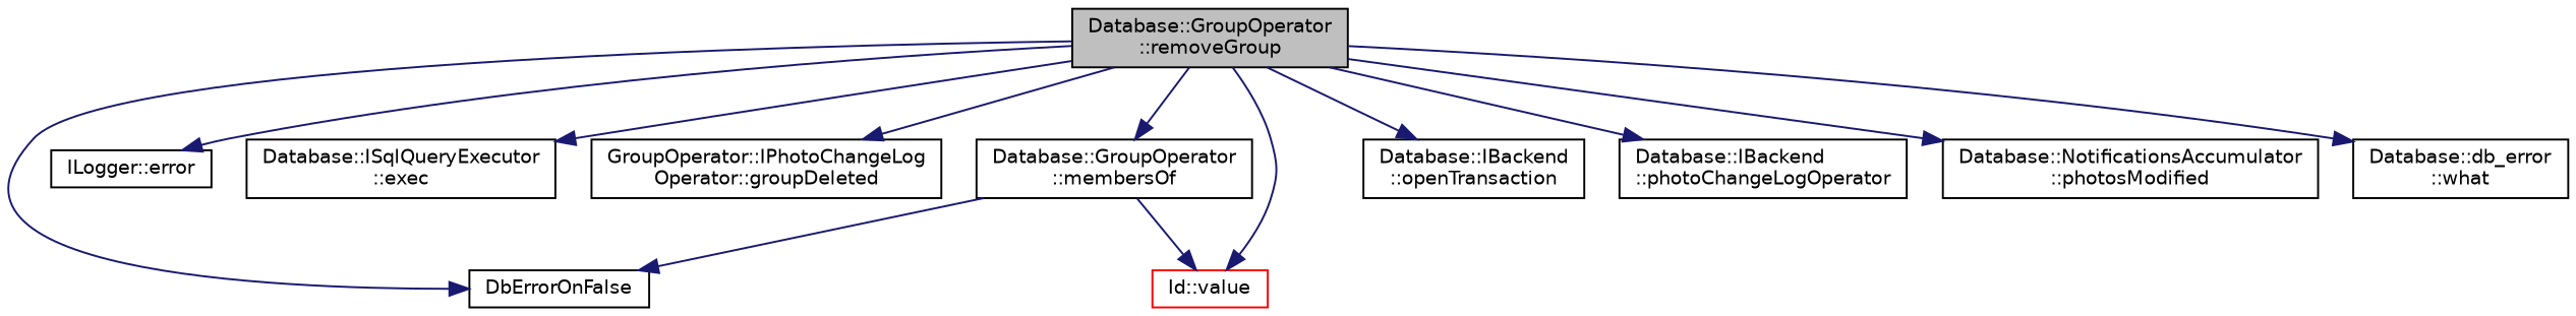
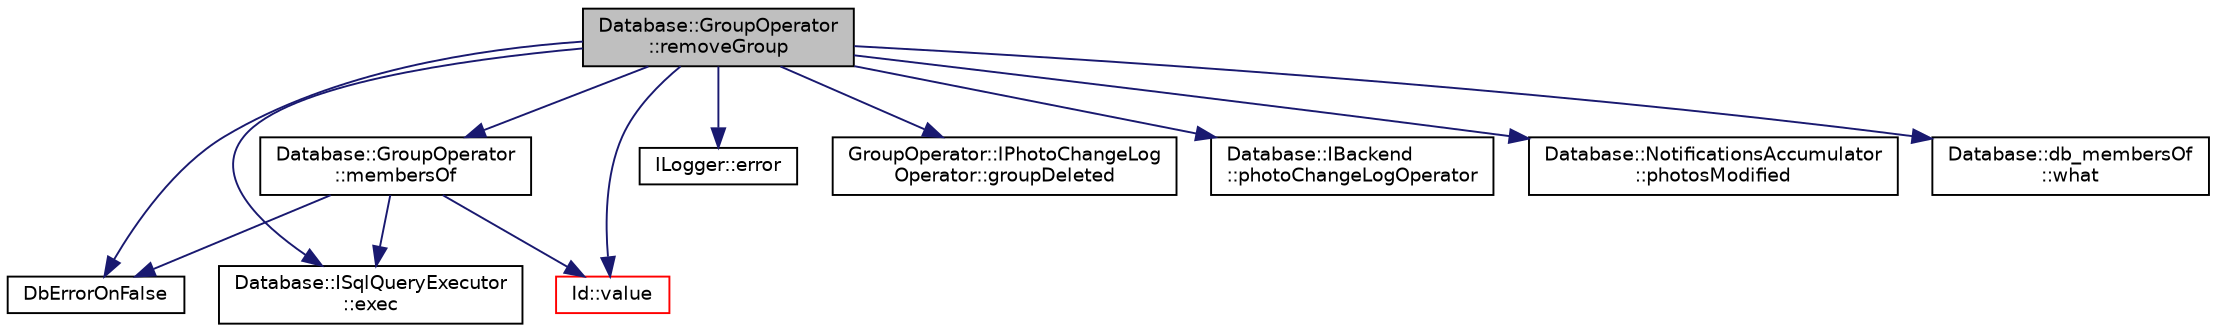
  digraph {
    rankdir=TB
    node [color=black fillcolor=white fontname=Helvetica fontsize=10 shape=record style=filled]
    edge [color=midnightblue fontname=Helvetica fontsize=10 labelfontname=Helvetica labelfontsize=10 style=solid]
    n1 [fillcolor=grey75 fontcolor=black height=0.2 label="Database::GroupOperator\l::removeGroup" width=0.4]
    n2 [height=0.2 label=DbErrorOnFalse width=0.4]
    n3 [height=0.2 label="ILogger::error" width=0.4]
    n4 [height=0.2 label="Database::ISqlQueryExecutor\l::exec" width=0.4]
    n5 [height=0.2 label="GroupOperator::IPhotoChangeLog\lOperator::groupDeleted" width=0.4]
    n6 [height=0.2 label="Database::GroupOperator\l::membersOf" width=0.4]
    n7 [color=red height=0.2 label="Id::value" width=0.4]
-   n8 [height=0.2 label="Database::IBackend\l::openTransaction" width=0.4]
    n9 [height=0.2 label="Database::IBackend\l::photoChangeLogOperator" width=0.4]
    n10 [height=0.2 label="Database::NotificationsAccumulator\l::photosModified" width=0.4]
-   n11 [height=0.2 label="Database::db_error\l::what" width=0.4]
+   n11 [height=0.2 label="Database::db_membersOf\l::what" width=0.4]
    n1 -> n2
    n1 -> n3
    n1 -> n4
    n1 -> n5
    n1 -> n6
    n1 -> n7
-   n1 -> n8
    n1 -> n9
    n1 -> n10
    n1 -> n11
    n6 -> n2
+   n6 -> n4
    n6 -> n7
  }
